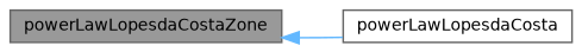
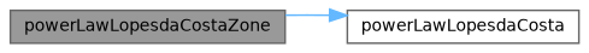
  digraph {
    rankdir=LR
    node [color=gray40 fontname=Helvetica fontsize=10 shape=box style=filled]
    n1 [fillcolor=grey60 fontcolor=black height=0.2 label=powerLawLopesdaCostaZone width=0.4]
    n2 [fillcolor=white height=0.2 label=powerLawLopesdaCosta width=0.4]
-   n1 -> n2 [color=steelblue1 dir=back fontname=Helvetica fontsize=10 labelfontname=Helvetica labelfontsize=10 style=solid]
+   n2 -> n1 [color=steelblue1 dir=back fontname=Helvetica fontsize=10 labelfontname=Helvetica labelfontsize=10 style=solid]
  }
